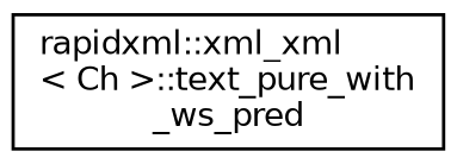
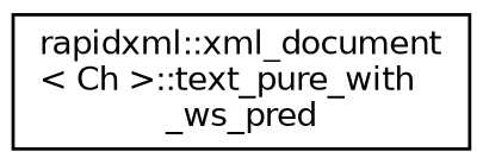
  digraph {
    rankdir=LR
-   n1 [color=black fillcolor=white fontname=Helvetica fontsize=10 height=0.2 label="rapidxml::xml_xml\l\< Ch \>::text_pure_with\l_ws_pred" shape=record style=filled width=0.4]
+   n1 [color=black fillcolor=white fontname=Helvetica fontsize=10 height=0.2 label="rapidxml::xml_document\l\< Ch \>::text_pure_with\l_ws_pred" shape=record style=filled width=0.4]
  }
